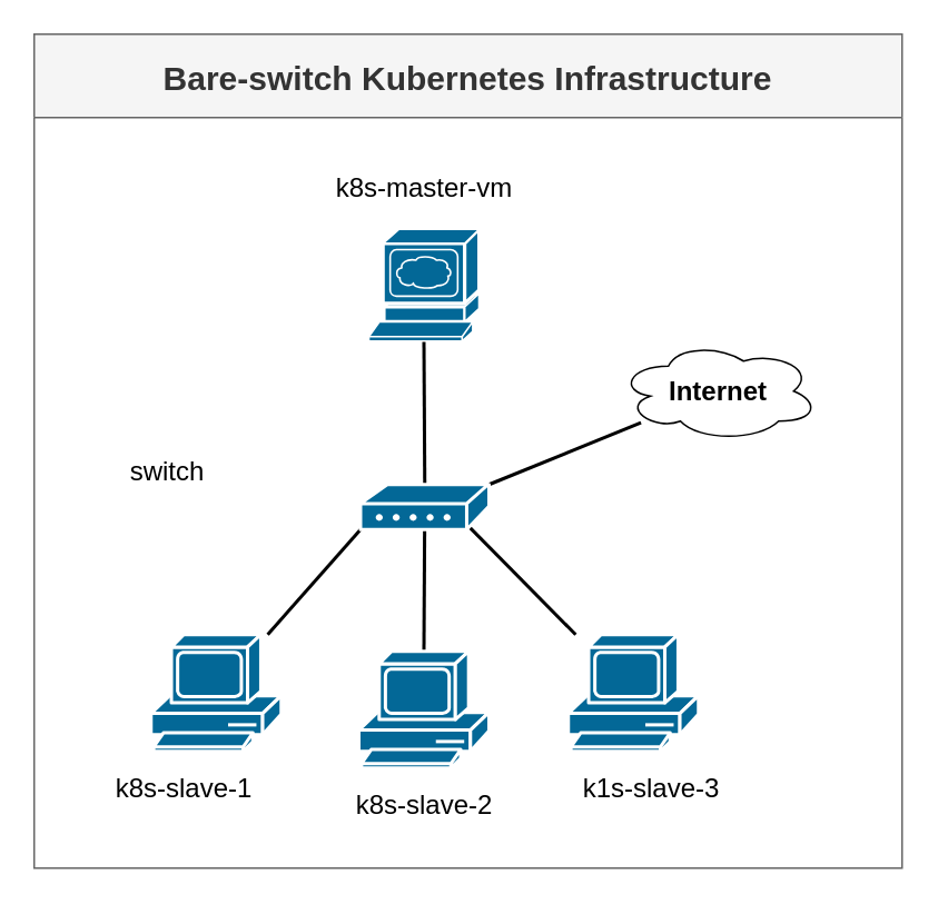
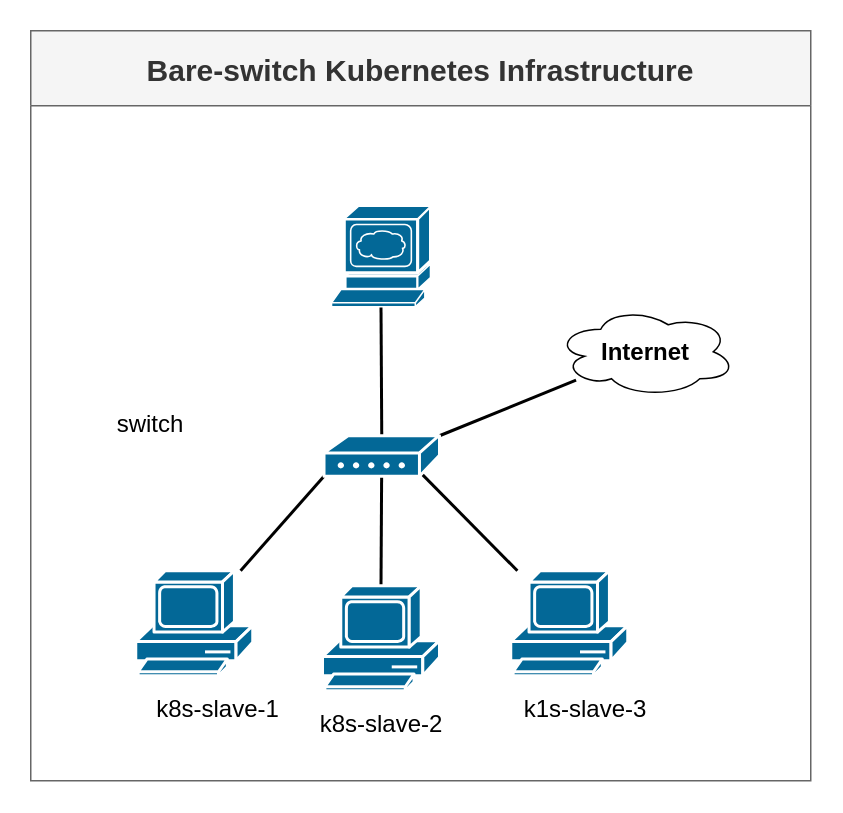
  <mxCell id="0" />
  <mxCell id="1" parent="0" />
  <mxCell id="2" value="Bare-switch Kubernetes Infrastructure" style="swimlane;fontSize=20;startSize=50;strokeColor=#666666;fontColor=#333333;swimlaneFillColor=#ffffff;fillColor=#f5f5f5;" vertex="1" parent="1"><mxGeometry x="20" y="20" width="520" height="500" as="geometry" /></mxCell>
  <mxCell id="3" value="Internet" style="ellipse;shape=cloud;whiteSpace=wrap;html=1;rounded=0;shadow=0;comic=0;strokeWidth=1;fontFamily=Helvetica;fontSize=16;fontStyle=1" parent="2" vertex="1"><mxGeometry x="350" y="184" width="120" height="60" as="geometry" /></mxCell>
  <mxCell id="4" value="switch" style="text;html=1;strokeColor=none;fillColor=none;align=center;verticalAlign=middle;whiteSpace=wrap;overflow=hidden;fontSize=16;" vertex="1" parent="2"><mxGeometry x="30" y="250" width="100" height="20" as="geometry" /></mxCell>
  <mxCell id="5" style="edgeStyle=none;html=1;labelBackgroundColor=none;startFill=0;endArrow=none;endFill=0;strokeWidth=2;fontFamily=Verdana;fontSize=12;entryX=0.5;entryY=0;entryDx=0;entryDy=0;entryPerimeter=0;exitX=0.5;exitY=1;exitDx=0;exitDy=0;exitPerimeter=0;" parent="1" source="14" target="13" edge="1"><mxGeometry relative="1" as="geometry"><mxPoint x="254" y="166" as="sourcePoint" /><mxPoint x="254" y="259" as="targetPoint" /></mxGeometry></mxCell>
  <mxCell id="6" style="edgeStyle=none;html=1;labelBackgroundColor=none;startFill=0;endArrow=none;endFill=0;strokeWidth=2;fontFamily=Verdana;fontSize=12;exitX=0.707;exitY=0.54;exitDx=0;exitDy=0;exitPerimeter=0;" parent="1" source="13" target="12" edge="1"><mxGeometry relative="1" as="geometry"><mxPoint x="286" y="343.728" as="sourcePoint" /><mxPoint x="365.72" y="580" as="targetPoint" /></mxGeometry></mxCell>
  <mxCell id="7" style="edgeStyle=none;html=1;labelBackgroundColor=none;startFill=0;endArrow=none;endFill=0;strokeWidth=2;fontFamily=Verdana;fontSize=12;entryX=0.5;entryY=0;entryDx=0;entryDy=0;entryPerimeter=0;" parent="1" source="13" target="11" edge="1"><mxGeometry relative="1" as="geometry"><mxPoint x="255.52" y="345" as="sourcePoint" /><mxPoint x="260.928" y="580" as="targetPoint" /></mxGeometry></mxCell>
  <mxCell id="8" style="edgeStyle=none;html=1;labelBackgroundColor=none;startFill=0;endArrow=none;endFill=0;strokeWidth=2;fontFamily=Verdana;fontSize=12;exitX=0;exitY=1;exitDx=0;exitDy=0;exitPerimeter=0;" parent="1" source="13" target="10" edge="1"><mxGeometry relative="1" as="geometry"><mxPoint x="224.19" y="345" as="sourcePoint" /><mxPoint x="174.324" y="580" as="targetPoint" /></mxGeometry></mxCell>
  <mxCell id="9" style="edgeStyle=none;html=1;labelBackgroundColor=none;startFill=0;endArrow=none;endFill=0;strokeWidth=2;fontFamily=Verdana;fontSize=12;exitX=1;exitY=0;exitDx=0;exitDy=0;exitPerimeter=0;" parent="1" source="13" target="3" edge="1"><mxGeometry relative="1" as="geometry"><Array as="points" /></mxGeometry></mxCell>
  <mxCell id="10" value="" style="shape=mxgraph.cisco.computers_and_peripherals.pc;html=1;pointerEvents=1;dashed=0;fillColor=#036897;strokeColor=#ffffff;strokeWidth=2;verticalLabelPosition=bottom;verticalAlign=top;align=center;outlineConnect=0;" vertex="1" parent="1"><mxGeometry x="90" y="380" width="78" height="70" as="geometry" /></mxCell>
  <mxCell id="11" value="" style="shape=mxgraph.cisco.computers_and_peripherals.pc;html=1;pointerEvents=1;dashed=0;fillColor=#036897;strokeColor=#ffffff;strokeWidth=2;verticalLabelPosition=bottom;verticalAlign=top;align=center;outlineConnect=0;" vertex="1" parent="1"><mxGeometry x="214.5" y="390" width="78" height="70" as="geometry" /></mxCell>
  <mxCell id="12" value="" style="shape=mxgraph.cisco.computers_and_peripherals.pc;html=1;pointerEvents=1;dashed=0;fillColor=#036897;strokeColor=#ffffff;strokeWidth=2;verticalLabelPosition=bottom;verticalAlign=top;align=center;outlineConnect=0;" vertex="1" parent="1"><mxGeometry x="340" y="380" width="78" height="70" as="geometry" /></mxCell>
  <mxCell id="13" value="" style="shape=mxgraph.cisco.modems_and_phones.modem;html=1;pointerEvents=1;dashed=0;fillColor=#036897;strokeColor=#ffffff;strokeWidth=2;verticalLabelPosition=bottom;verticalAlign=top;align=center;outlineConnect=0;" vertex="1" parent="1"><mxGeometry x="215.5" y="290" width="77" height="27" as="geometry" /></mxCell>
  <mxCell id="14" value="" style="shape=mxgraph.cisco.servers.www_server;html=1;pointerEvents=1;dashed=0;fillColor=#036897;strokeColor=#ffffff;strokeWidth=2;verticalLabelPosition=bottom;verticalAlign=top;align=center;outlineConnect=0;" vertex="1" parent="1"><mxGeometry x="220.5" y="137" width="66" height="67" as="geometry" /></mxCell>
- <mxCell id="15" value="k8s-slave-1" style="text;html=1;strokeColor=none;fillColor=none;align=center;verticalAlign=middle;whiteSpace=wrap;overflow=hidden;fontSize=16;" vertex="1" parent="1"><mxGeometry x="60" y="460" width="100" height="20" as="geometry" /></mxCell>
+ <mxCell id="15" value="k8s-slave-1" style="text;html=1;strokeColor=none;fillColor=none;align=center;verticalAlign=middle;whiteSpace=wrap;overflow=hidden;fontSize=16;" vertex="1" parent="1"><mxGeometry x="95" y="460" width="100" height="20" as="geometry" /></mxCell>
  <mxCell id="16" value="k8s-slave-2" style="text;html=1;strokeColor=none;fillColor=none;align=center;verticalAlign=middle;whiteSpace=wrap;overflow=hidden;fontSize=16;" vertex="1" parent="1"><mxGeometry x="203.5" y="470" width="100" height="20" as="geometry" /></mxCell>
  <mxCell id="17" value="k1s-slave-3" style="text;html=1;strokeColor=none;fillColor=none;align=center;verticalAlign=middle;whiteSpace=wrap;overflow=hidden;fontSize=16;" vertex="1" parent="1"><mxGeometry x="340" y="460" width="100" height="20" as="geometry" /></mxCell>
- <mxCell id="18" value="k8s-master-vm" style="text;html=1;strokeColor=none;fillColor=none;align=center;verticalAlign=middle;whiteSpace=wrap;overflow=hidden;fontSize=16;" vertex="1" parent="1"><mxGeometry x="196" y="100" width="116" height="20" as="geometry" /></mxCell>
